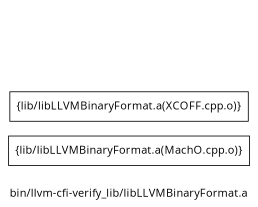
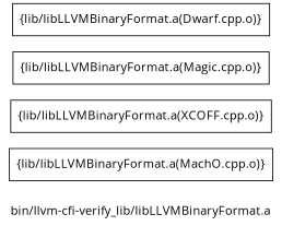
  digraph {
    label="bin/llvm-cfi-verify_lib/libLLVMBinaryFormat.a"
    rankdir=LR
    fontname="Open Sans"
    node [group=0 shape=box fontname="Open Sans"]
    n1 [label="{lib/libLLVMBinaryFormat.a(MachO.cpp.o)}"]
    n2 [label="{lib/libLLVMBinaryFormat.a(XCOFF.cpp.o)}"]
+   n3 [label="{lib/libLLVMBinaryFormat.a(Magic.cpp.o)}"]
+   n4 [label="{lib/libLLVMBinaryFormat.a(Dwarf.cpp.o)}"]
  }
